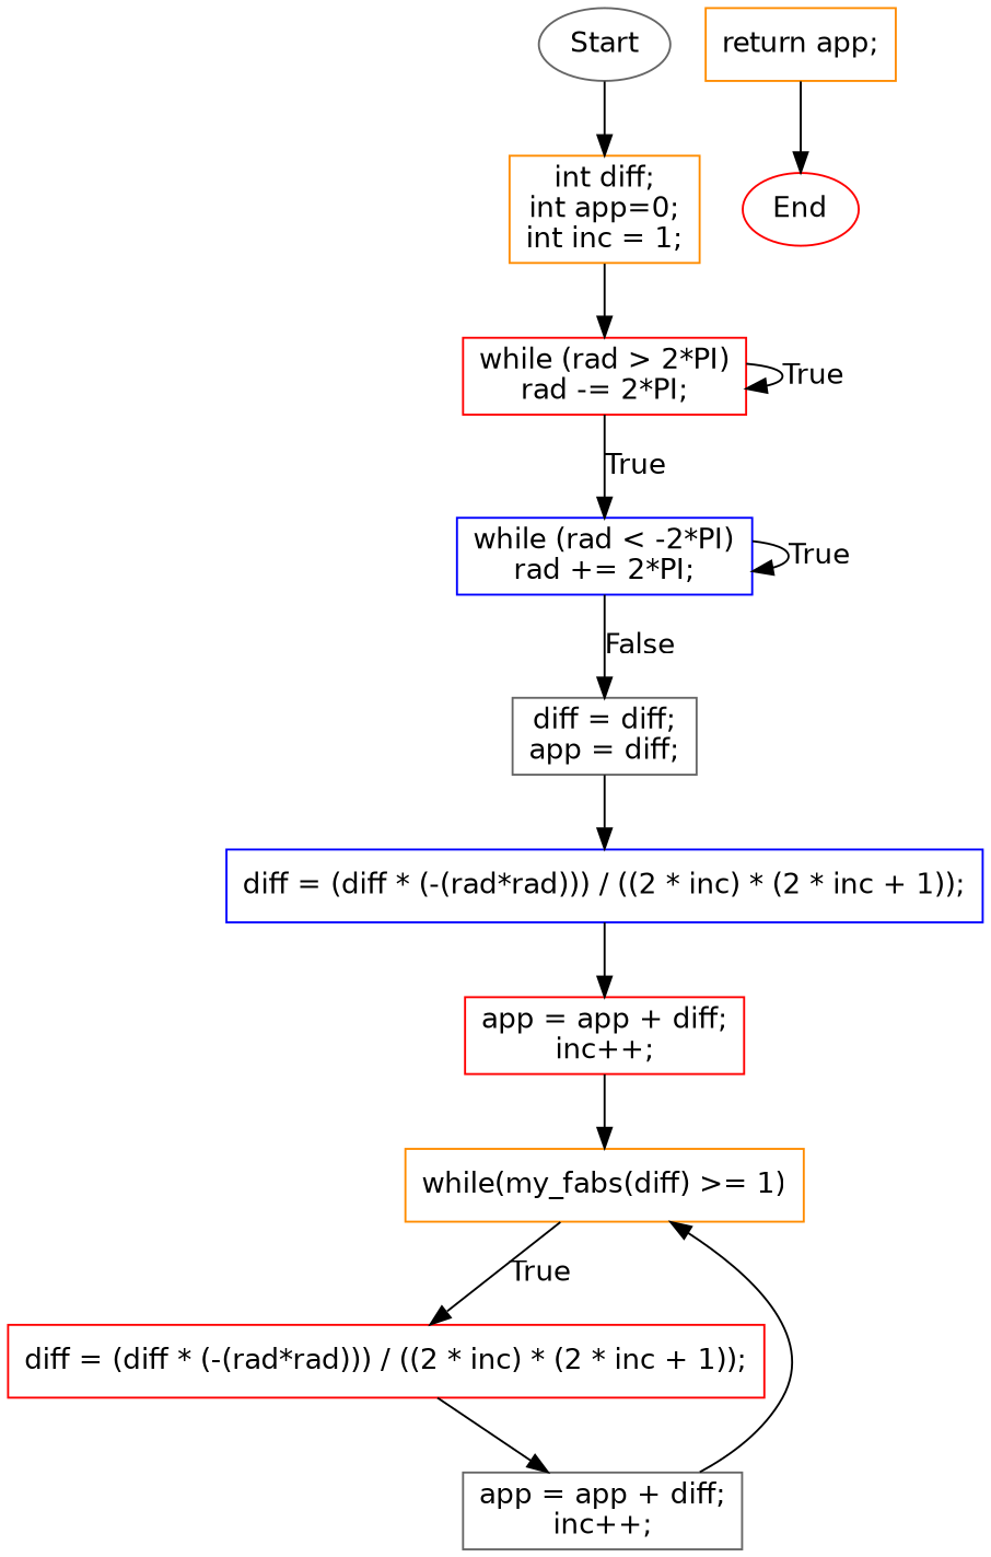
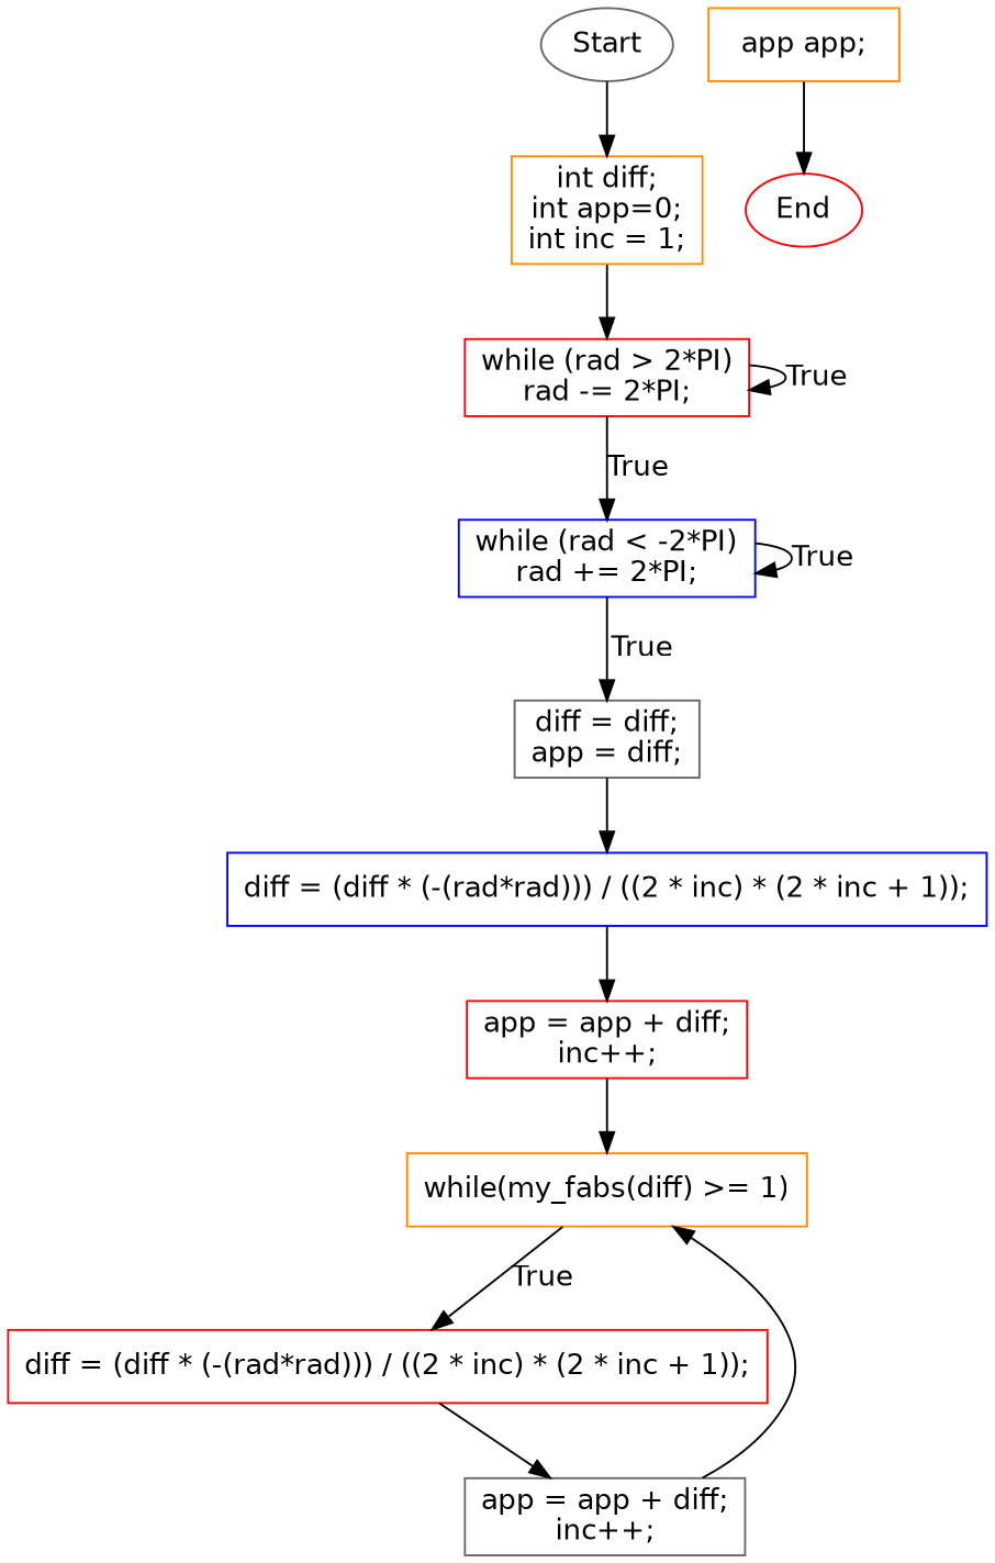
  digraph {
    fontname="DejaVu Sans"
    rankdir=TB
    node [color=red fontname="DejaVu Sans" shape=box]
    edge [fontname="DejaVu Sans"]
    n1 [color=gray40 label=Start shape=ellipse]
    n2 [color=darkorange label="int diff;\nint app=0;\nint inc = 1;"]
    n3 [label="while (rad > 2*PI)\nrad -= 2*PI;"]
    n4 [label=End shape=ellipse]
    n5 [color=blue label="while (rad < -2*PI)\nrad += 2*PI;"]
    n6 [color=gray40 label="diff = diff;\napp = diff;"]
    n7 [color=blue label="diff = (diff * (-(rad*rad))) / ((2 * inc) * (2 * inc + 1));"]
    n8 [label="app = app + diff;\ninc++;"]
    n9 [color=darkorange label="while(my_fabs(diff) >= 1)"]
    n10 [label="diff = (diff * (-(rad*rad))) / ((2 * inc) * (2 * inc + 1));"]
    n11 [color=gray40 label="app = app + diff;\ninc++;"]
-   n12 [color=darkorange label="return app;"]
+   n12 [color=darkorange label="app app;"]
    n1 -> n2
    n2 -> n3
    n3 -> n3 [label=True]
    n3 -> n5 [label=True]
    n5 -> n5 [label=True]
-   n5 -> n6 [label=False]
+   n5 -> n6 [label=True]
    n6 -> n7
    n7 -> n8
    n8 -> n9
    n9 -> n10 [label=True]
    n10 -> n11
    n11 -> n9
    n12 -> n4
  }
